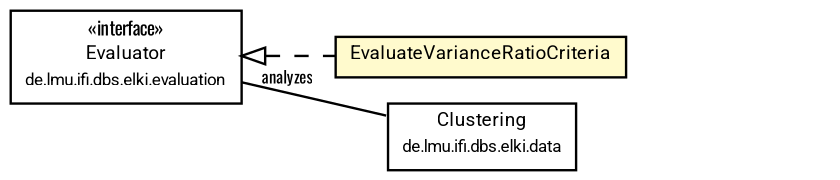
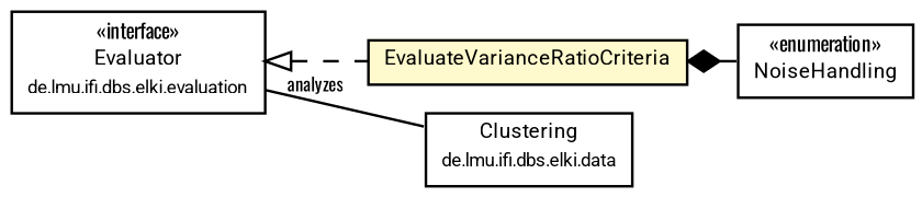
  digraph {
    fontname=Oswald
    nodesep=0.15
    rankdir=LR
    ranksep=0.25
    node [fontcolor=black fontname=Oswald fontsize=8 margin=0 shape=plaintext]
    edge [arrowhead=none color=black dir=back fontname=Oswald fontsize=7 labelfontname=Roboto labelfontsize=7]
    n1 [height=0 label=<<table title="de.lmu.ifi.dbs.elki.evaluation.clustering.internal.EvaluateVarianceRatioCriteria" border="0" cellborder="1" cellspacing="0" cellpadding="2" bgcolor="lemonChiffon" href="EvaluateVarianceRatioCriteria.html" target="_parent"> 		<tr><td><table border="0" cellspacing="0" cellpadding="1"> 		<tr><td align="center" balign="center"> <font face="Roboto">EvaluateVarianceRatioCriteria</font> </td></tr> 		</table></td></tr> 		</table>> width=0]
+   n2 [height=0 label=<<table title="de.lmu.ifi.dbs.elki.evaluation.clustering.internal.NoiseHandling" border="0" cellborder="1" cellspacing="0" cellpadding="2" href="NoiseHandling.html" target="_parent"> 		<tr><td><table border="0" cellspacing="0" cellpadding="1"> 		<tr><td align="center" balign="center"> &#171;enumeration&#187; </td></tr> 		<tr><td align="center" balign="center"> <font face="Roboto">NoiseHandling</font> </td></tr> 		</table></td></tr> 		</table>> width=0]
    n3 [height=0 label=<<table title="de.lmu.ifi.dbs.elki.data.Clustering" border="0" cellborder="1" cellspacing="0" cellpadding="2" href="../../../data/Clustering.html" target="_parent"> 		<tr><td><table border="0" cellspacing="0" cellpadding="1"> 		<tr><td align="center" balign="center"> <font face="Roboto">Clustering</font> </td></tr> 		<tr><td align="center" balign="center"> <font face="Roboto" point-size="7.0">de.lmu.ifi.dbs.elki.data</font> </td></tr> 		</table></td></tr> 		</table>> width=0]
    n4 [height=0 label=<<table title="de.lmu.ifi.dbs.elki.evaluation.Evaluator" border="0" cellborder="1" cellspacing="0" cellpadding="2" href="../../Evaluator.html" target="_parent"> 		<tr><td><table border="0" cellspacing="0" cellpadding="1"> 		<tr><td align="center" balign="center"> &#171;interface&#187; </td></tr> 		<tr><td align="center" balign="center"> <font face="Roboto">Evaluator</font> </td></tr> 		<tr><td align="center" balign="center"> <font face="Roboto" point-size="7.0">de.lmu.ifi.dbs.elki.evaluation</font> </td></tr> 		</table></td></tr> 		</table>> width=0]
+   n1 -> n2 [arrowtail=diamond weight=6]
    n4 -> n1 [arrowtail=empty style=dashed weight=9 arrowhead=""]
    n4 -> n3 [label=analyzes weight=2 dir=""]
  }
